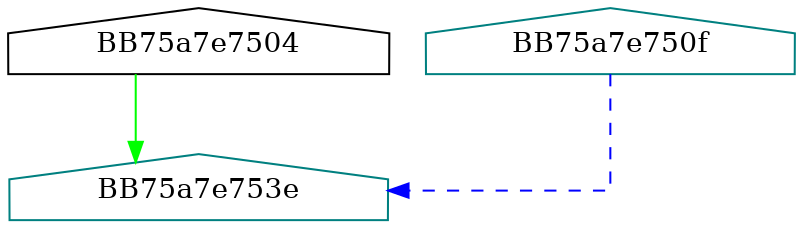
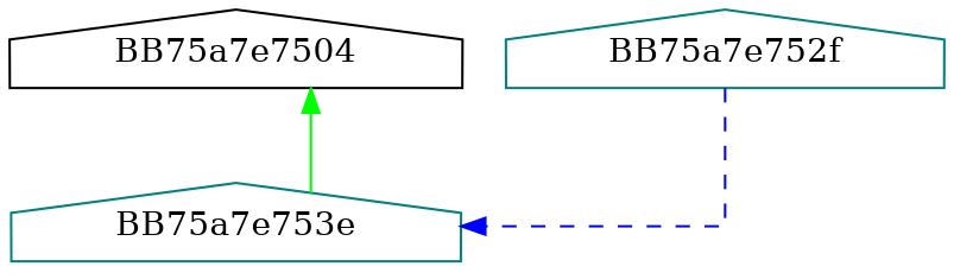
  digraph {
    splines=ortho
    node [color=teal shape=house]
    BB75a7e7504 [color=black]
    BB75a7e753e
-   BB75a7e752f [label=BB75a7e750f]
-   BB75a7e7504 -> BB75a7e753e [color=green style=solid]
+   BB75a7e752f
+   BB75a7e753e -> BB75a7e7504 [color=green style=solid]
    BB75a7e752f -> BB75a7e753e [color=blue style=dashed]
  }
